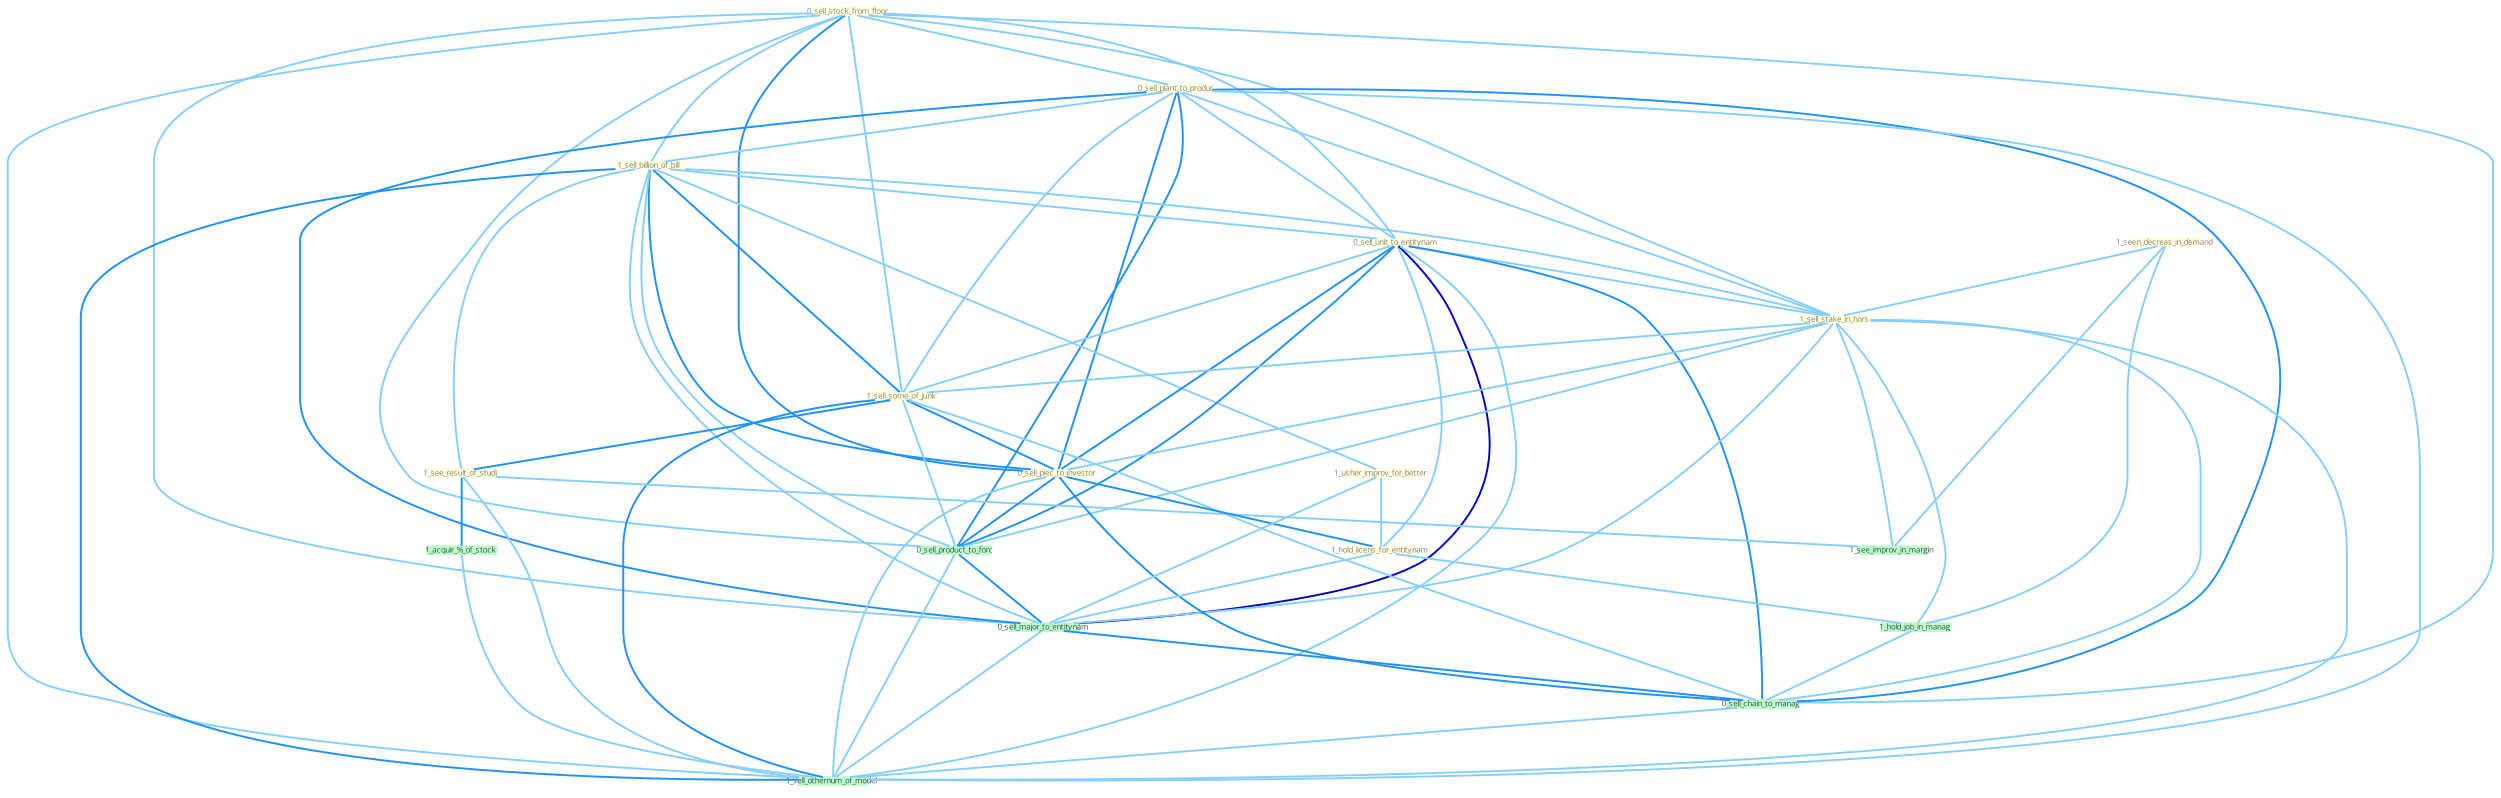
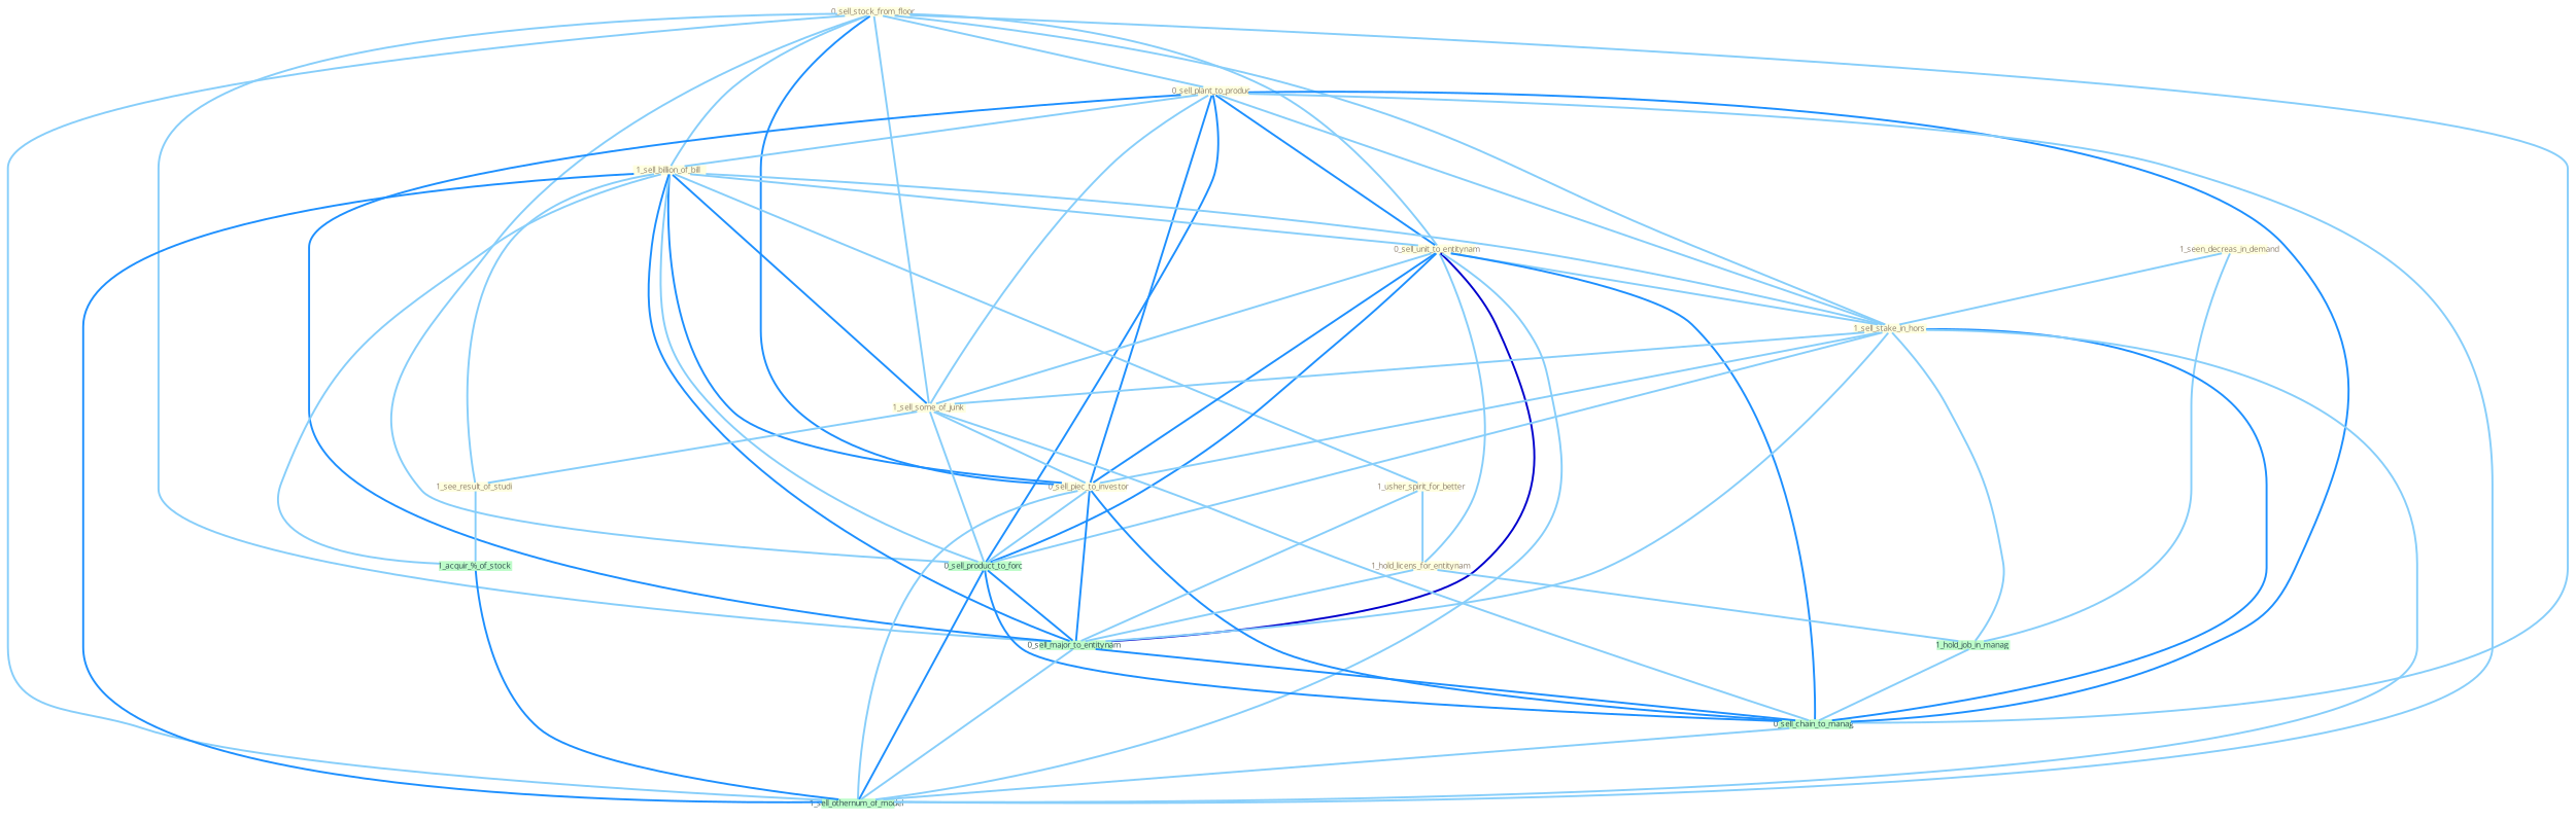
  graph {
    fontname="Open Sans"
    node [color="#ffffe0" fixedsize=true fontcolor="#8b7d6b" fontname="Open Sans" fontsize=4 shape=polygon style=filled]
    edge [color="#87cefa" fontname="Open Sans" w=1]
    "0_sell_stock_from_floor " [height=.06 width=.5]
    "1_seen_decreas_in_demand " [height=.06 width=.5]
    "0_sell_plant_to_produc " [height=.06 width=.5]
    "1_sell_billion_of_bill " [height=.06 width=.5]
    "0_sell_unit_to_entitynam " [height=.06 width=.5]
    "1_sell_stake_in_hors " [height=.06 width=.5]
    "1_sell_some_of_junk " [height=.06 width=.5]
    "1_see_result_of_studi " [height=.06 width=.5]
    "0_sell_piec_to_investor " [height=.06 width=.5]
-   "1_usher_spirit_for_better " [height=.06 width=.5 label="1_usher_improv_for_better"]
+   "1_usher_spirit_for_better " [height=.06 width=.5]
    "1_hold_licens_for_entitynam " [height=.06 width=.5]
    "0_sell_product_to_forc " [color="#BDFCC9" fontcolor="#2f4f4f" height=.06 width=.5]
    "0_sell_major_to_entitynam " [color="#BDFCC9" fontcolor="#2f4f4f" height=.06 width=.5]
    "0_sell_chain_to_manag " [color="#BDFCC9" fontcolor="#2f4f4f" height=.06 width=.5]
    "1_sell_othernum_of_model " [color="#BDFCC9" fontcolor="#2f4f4f" height=.06 width=.5]
-   "1_see_improv_in_margin " [color="#BDFCC9" fontcolor="#2f4f4f" height=.06 width=.5]
    "1_hold_job_in_manag " [color="#BDFCC9" fontcolor="#2f4f4f" height=.06 width=.5]
    "1_acquir_%_of_stock " [color="#BDFCC9" fontcolor="#2f4f4f" height=.06 width=.5]
    subgraph sub_1 {
      "0_sell_stock_from_floor "
      "1_seen_decreas_in_demand "
      "0_sell_plant_to_produc "
      "1_sell_billion_of_bill "
      "0_sell_unit_to_entitynam "
      "1_sell_stake_in_hors "
      "1_sell_some_of_junk "
      "1_see_result_of_studi "
      "0_sell_piec_to_investor "
      "1_usher_spirit_for_better "
      "1_hold_licens_for_entitynam "
    }
    subgraph sub_2 {
    }
    "0_sell_stock_from_floor " -- "0_sell_plant_to_produc "
    "0_sell_stock_from_floor " -- "1_sell_billion_of_bill "
    "0_sell_stock_from_floor " -- "0_sell_unit_to_entitynam "
    "0_sell_stock_from_floor " -- "1_sell_stake_in_hors "
    "0_sell_stock_from_floor " -- "1_sell_some_of_junk "
    "0_sell_stock_from_floor " -- "0_sell_piec_to_investor " [color="#1e90ff"]
    "0_sell_stock_from_floor " -- "0_sell_product_to_forc "
    "0_sell_stock_from_floor " -- "0_sell_major_to_entitynam "
    "0_sell_stock_from_floor " -- "0_sell_chain_to_manag "
    "0_sell_stock_from_floor " -- "1_sell_othernum_of_model "
    "1_seen_decreas_in_demand " -- "1_sell_stake_in_hors "
-   "1_seen_decreas_in_demand " -- "1_see_improv_in_margin "
    "1_seen_decreas_in_demand " -- "1_hold_job_in_manag "
    "0_sell_plant_to_produc " -- "1_sell_billion_of_bill "
-   "0_sell_plant_to_produc " -- "0_sell_unit_to_entitynam " [w=2]
+   "0_sell_plant_to_produc " -- "0_sell_unit_to_entitynam " [color="#1e90ff" w=2]
    "0_sell_plant_to_produc " -- "1_sell_stake_in_hors "
    "0_sell_plant_to_produc " -- "1_sell_some_of_junk "
    "0_sell_plant_to_produc " -- "0_sell_piec_to_investor " [color="#1e90ff" w=2]
    "0_sell_plant_to_produc " -- "0_sell_product_to_forc " [color="#1e90ff" w=2]
    "0_sell_plant_to_produc " -- "0_sell_major_to_entitynam " [color="#1e90ff" w=2]
    "0_sell_plant_to_produc " -- "0_sell_chain_to_manag " [color="#1e90ff" w=2]
    "0_sell_plant_to_produc " -- "1_sell_othernum_of_model "
    "1_sell_billion_of_bill " -- "0_sell_unit_to_entitynam "
    "1_sell_billion_of_bill " -- "1_sell_stake_in_hors "
    "1_sell_billion_of_bill " -- "1_sell_some_of_junk " [color="#1e90ff" w=2]
    "1_sell_billion_of_bill " -- "1_see_result_of_studi "
    "1_sell_billion_of_bill " -- "0_sell_piec_to_investor " [color="#1e90ff"]
    "1_sell_billion_of_bill " -- "1_usher_spirit_for_better "
    "1_sell_billion_of_bill " -- "0_sell_product_to_forc "
-   "1_sell_billion_of_bill " -- "0_sell_major_to_entitynam "
+   "1_sell_billion_of_bill " -- "0_sell_major_to_entitynam " [color="#1e90ff"]
    "1_sell_billion_of_bill " -- "1_sell_othernum_of_model " [color="#1e90ff" w=2]
+   "1_sell_billion_of_bill " -- "1_acquir_%_of_stock "
    "0_sell_unit_to_entitynam " -- "1_sell_stake_in_hors "
    "0_sell_unit_to_entitynam " -- "1_sell_some_of_junk "
    "0_sell_unit_to_entitynam " -- "0_sell_piec_to_investor " [color="#1e90ff" w=2]
    "0_sell_unit_to_entitynam " -- "1_hold_licens_for_entitynam "
    "0_sell_unit_to_entitynam " -- "0_sell_product_to_forc " [color="#1e90ff" w=2]
    "0_sell_unit_to_entitynam " -- "0_sell_major_to_entitynam " [color="#0000cd" w=3]
    "0_sell_unit_to_entitynam " -- "0_sell_chain_to_manag " [color="#1e90ff" w=2]
    "0_sell_unit_to_entitynam " -- "1_sell_othernum_of_model "
    "1_sell_stake_in_hors " -- "1_sell_some_of_junk "
    "1_sell_stake_in_hors " -- "0_sell_piec_to_investor "
    "1_sell_stake_in_hors " -- "0_sell_product_to_forc "
    "1_sell_stake_in_hors " -- "0_sell_major_to_entitynam "
-   "1_sell_stake_in_hors " -- "0_sell_chain_to_manag "
+   "1_sell_stake_in_hors " -- "0_sell_chain_to_manag " [color="#1e90ff"]
    "1_sell_stake_in_hors " -- "1_sell_othernum_of_model "
-   "1_sell_stake_in_hors " -- "1_see_improv_in_margin "
    "1_sell_stake_in_hors " -- "1_hold_job_in_manag "
-   "1_sell_some_of_junk " -- "1_see_result_of_studi " [color="#1e90ff"]
-   "1_sell_some_of_junk " -- "0_sell_piec_to_investor " [color="#1e90ff"]
+   "1_sell_some_of_junk " -- "1_see_result_of_studi "
+   "1_sell_some_of_junk " -- "0_sell_piec_to_investor "
    "1_sell_some_of_junk " -- "0_sell_product_to_forc "
    "1_sell_some_of_junk " -- "0_sell_chain_to_manag "
-   "1_sell_some_of_junk " -- "1_sell_othernum_of_model " [color="#1e90ff" w=2]
-   "1_see_result_of_studi " -- "1_sell_othernum_of_model "
-   "1_see_result_of_studi " -- "1_see_improv_in_margin "
-   "1_see_result_of_studi " -- "1_acquir_%_of_stock " [color="#1e90ff"]
-   "0_sell_piec_to_investor " -- "0_sell_product_to_forc " [color="#1e90ff" w=2]
-   "0_sell_piec_to_investor " -- "1_hold_licens_for_entitynam " [color="#1e90ff" w=2]
+   "1_see_result_of_studi " -- "1_acquir_%_of_stock "
+   "0_sell_piec_to_investor " -- "0_sell_product_to_forc " [w=2]
+   "0_sell_piec_to_investor " -- "0_sell_major_to_entitynam " [color="#1e90ff" w=2]
    "0_sell_piec_to_investor " -- "0_sell_chain_to_manag " [color="#1e90ff" w=2]
    "0_sell_piec_to_investor " -- "1_sell_othernum_of_model "
    "1_usher_spirit_for_better " -- "1_hold_licens_for_entitynam "
    "1_usher_spirit_for_better " -- "0_sell_major_to_entitynam "
    "1_hold_licens_for_entitynam " -- "0_sell_major_to_entitynam "
    "1_hold_licens_for_entitynam " -- "1_hold_job_in_manag "
    "0_sell_product_to_forc " -- "0_sell_major_to_entitynam " [color="#1e90ff" w=2]
-   "0_sell_product_to_forc " -- "1_sell_othernum_of_model "
+   "0_sell_product_to_forc " -- "0_sell_chain_to_manag " [color="#1e90ff" w=2]
+   "0_sell_product_to_forc " -- "1_sell_othernum_of_model " [color="#1e90ff"]
    "0_sell_major_to_entitynam " -- "0_sell_chain_to_manag " [color="#1e90ff" w=2]
    "0_sell_major_to_entitynam " -- "1_sell_othernum_of_model "
    "0_sell_chain_to_manag " -- "1_sell_othernum_of_model "
    "1_hold_job_in_manag " -- "0_sell_chain_to_manag "
-   "1_acquir_%_of_stock " -- "1_sell_othernum_of_model "
+   "1_acquir_%_of_stock " -- "1_sell_othernum_of_model " [color="#1e90ff"]
  }
